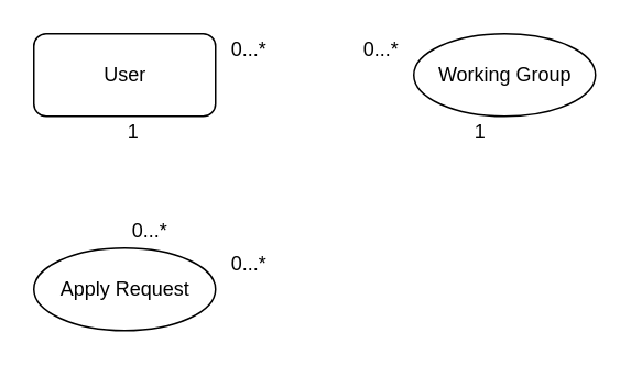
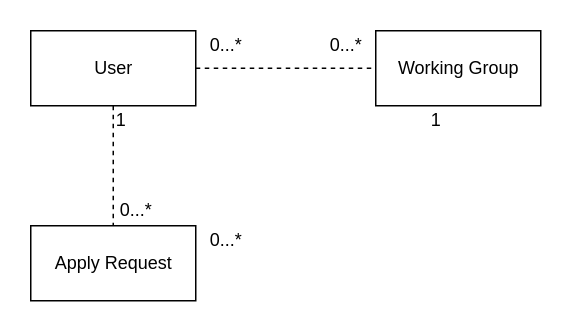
  <mxCell id="0" />
  <mxCell id="1" parent="0" />
- <mxCell id="2" value="Working Group" style="ellipse;html=1;" vertex="1" parent="1"><mxGeometry x="250" y="20" width="110" height="50" as="geometry" /></mxCell>
- <mxCell id="5" value="User" style="html=1;rounded=1;" vertex="1" parent="1"><mxGeometry x="20" y="20" width="110" height="50" as="geometry" /></mxCell>
- <mxCell id="6" value="Apply Request" style="ellipse;html=1;" vertex="1" parent="1"><mxGeometry x="20" y="150" width="110" height="50" as="geometry" /></mxCell>
+ <mxCell id="2" value="Working Group" style="html=1;" vertex="1" parent="1"><mxGeometry x="250" y="20" width="110" height="50" as="geometry" /></mxCell>
+ <mxCell id="3" style="edgeStyle=orthogonalEdgeStyle;rounded=0;orthogonalLoop=1;jettySize=auto;html=1;exitX=0.5;exitY=1;exitDx=0;exitDy=0;entryX=0.5;entryY=0;entryDx=0;entryDy=0;dashed=1;endArrow=none;endFill=0;" edge="1" parent="1" source="5" target="6"><mxGeometry relative="1" as="geometry" /></mxCell>
+ <mxCell id="4" style="edgeStyle=orthogonalEdgeStyle;rounded=0;orthogonalLoop=1;jettySize=auto;html=1;exitX=1;exitY=0.5;exitDx=0;exitDy=0;entryX=0;entryY=0.5;entryDx=0;entryDy=0;dashed=1;endArrow=none;endFill=0;" edge="1" parent="1" source="5" target="2"><mxGeometry relative="1" as="geometry" /></mxCell>
+ <mxCell id="5" value="User" style="html=1;" vertex="1" parent="1"><mxGeometry x="20" y="20" width="110" height="50" as="geometry" /></mxCell>
+ <mxCell id="6" value="Apply Request" style="html=1;" vertex="1" parent="1"><mxGeometry x="20" y="150" width="110" height="50" as="geometry" /></mxCell>
  <mxCell id="7" value="0...*" style="text;html=1;align=center;verticalAlign=middle;resizable=0;points=[];autosize=1;" vertex="1" parent="1"><mxGeometry x="70" y="130" width="40" height="20" as="geometry" /></mxCell>
  <mxCell id="8" value="1" style="text;html=1;align=center;verticalAlign=middle;resizable=0;points=[];autosize=1;" vertex="1" parent="1"><mxGeometry x="70" y="70" width="20" height="20" as="geometry" /></mxCell>
  <mxCell id="9" value="1" style="text;html=1;align=center;verticalAlign=middle;resizable=0;points=[];autosize=1;" vertex="1" parent="1"><mxGeometry x="280" y="70" width="20" height="20" as="geometry" /></mxCell>
  <mxCell id="10" value="0...*" style="text;html=1;align=center;verticalAlign=middle;resizable=0;points=[];autosize=1;" vertex="1" parent="1"><mxGeometry x="130" y="150" width="40" height="20" as="geometry" /></mxCell>
  <mxCell id="11" value="0...*" style="text;html=1;align=center;verticalAlign=middle;resizable=0;points=[];autosize=1;" vertex="1" parent="1"><mxGeometry x="130" y="20" width="40" height="20" as="geometry" /></mxCell>
  <mxCell id="12" value="0...*" style="text;html=1;align=center;verticalAlign=middle;resizable=0;points=[];autosize=1;" vertex="1" parent="1"><mxGeometry x="210" y="20" width="40" height="20" as="geometry" /></mxCell>
